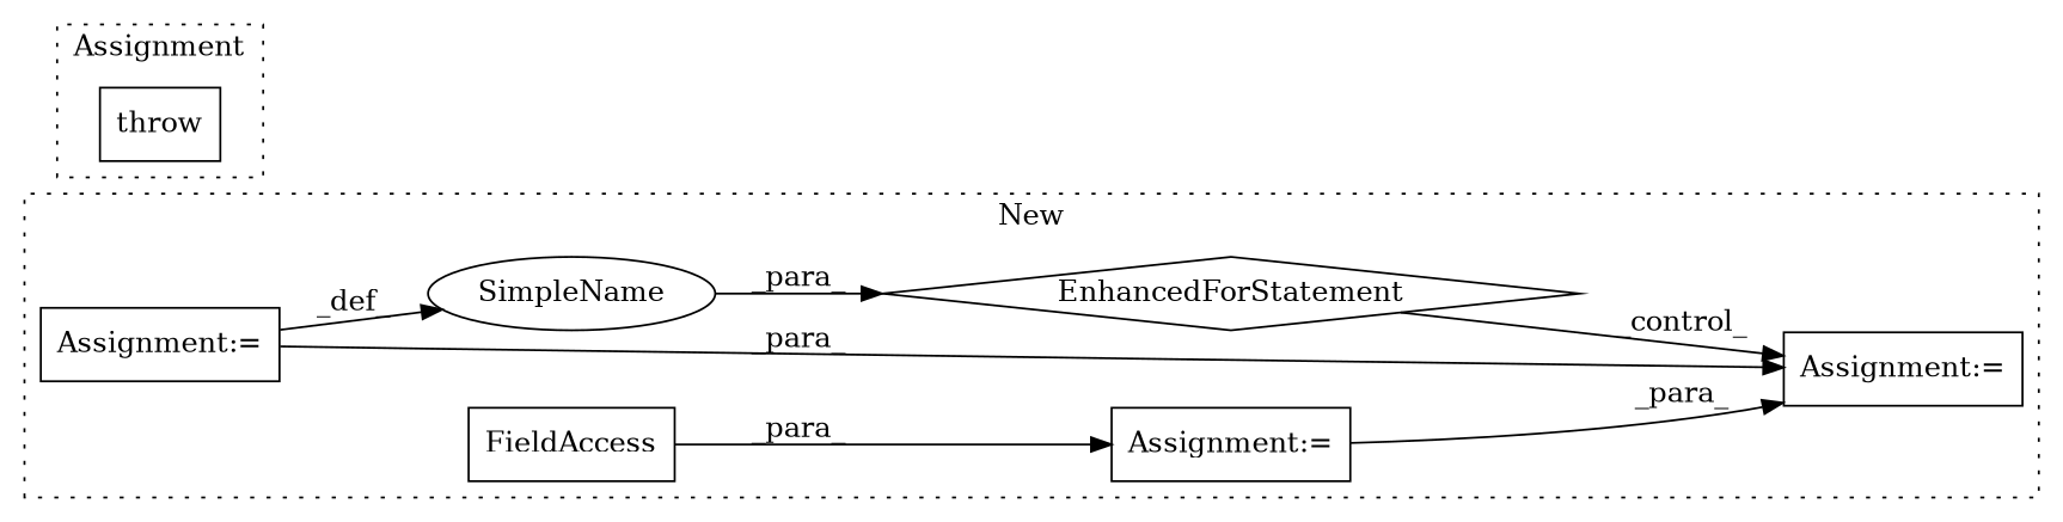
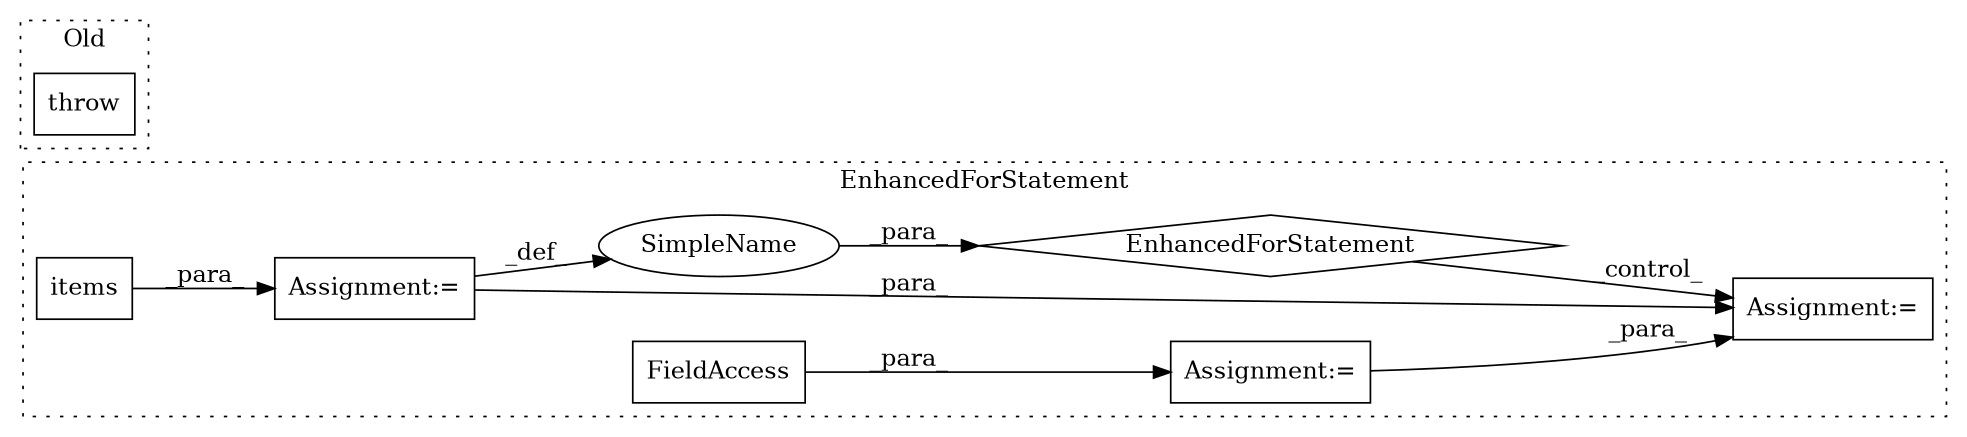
  digraph {
    rankdir=LR
    node [a=7 l="65,2" s="3256,3353" shape=box]
+   n1 [a=32 l=7 label=items s=3346]
    n2 [label="Assignment:="]
    n3 [a=70 label=EnhancedForStatement shape=diamond]
    n4 [l=1 label="Assignment:=" s=3472]
    n5 [a=42 l=8 label=SimpleName s=3325 shape=ellipse]
    n6 [l=1 label="Assignment:=" s=3210]
    n7 [a=22 l=14 label=FieldAccess s=3211]
    n8 [a=53 l=6 label=throw s=2035]
    subgraph cluster_1 {
-     label=New
+     label=EnhancedForStatement
      style=dotted
+     n1
      n2
      n3
      n4
      n5
      n6
      n7
    }
    subgraph cluster_2 {
-     label=Assignment
+     label=Old
      style=dotted
      n8
    }
+   n1 -> n2 [label=_para_]
    n2 -> n4 [label=_para_]
    n2 -> n5 [label=_def_]
    n3 -> n4 [label=_control_]
    n5 -> n3 [label=_para_]
    n6 -> n4 [label=_para_]
    n7 -> n6 [label=_para_]
  }
